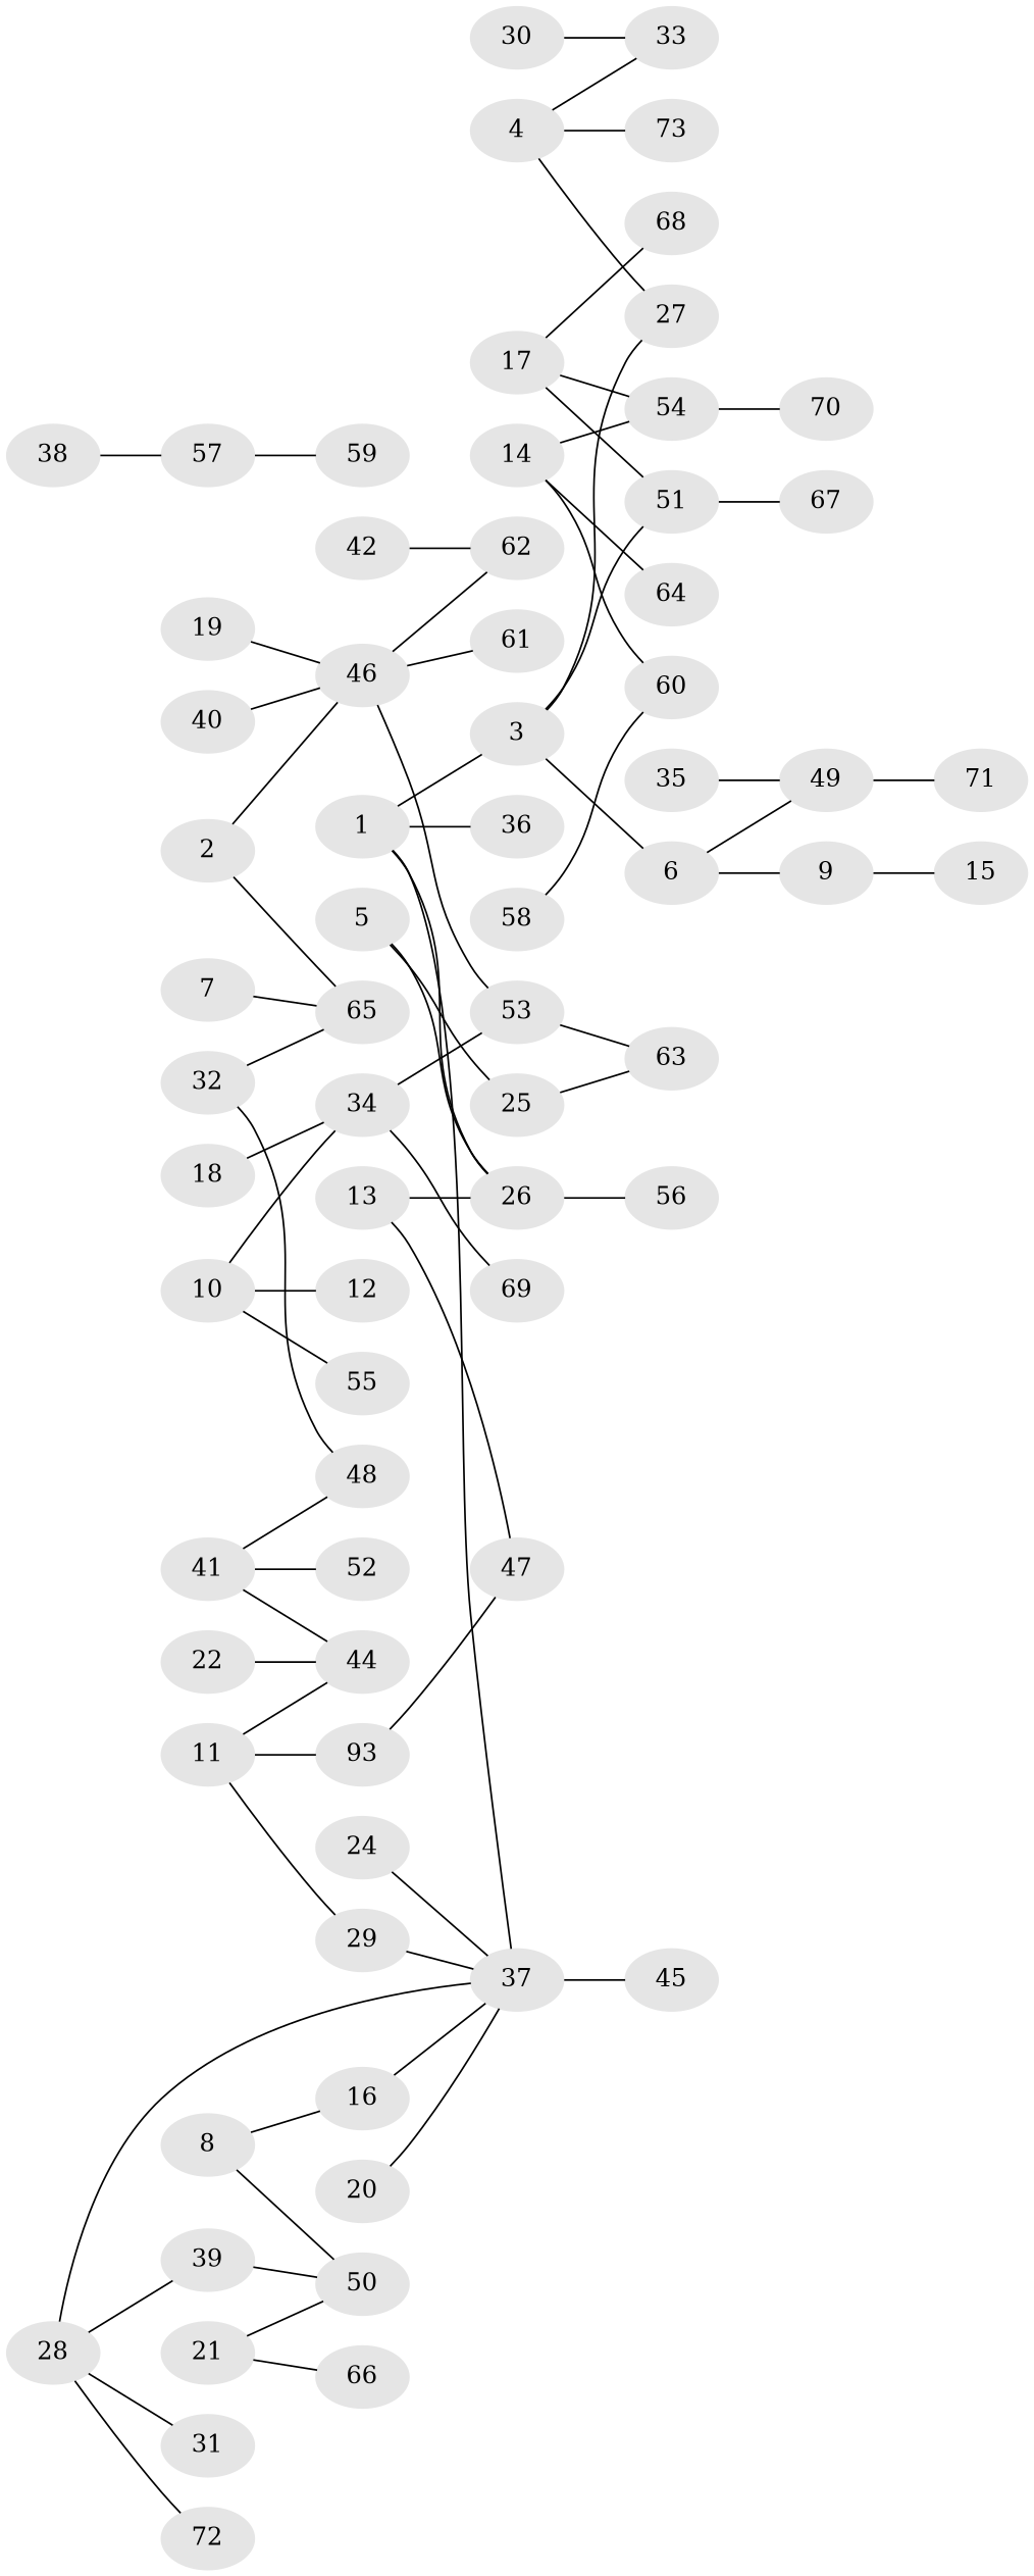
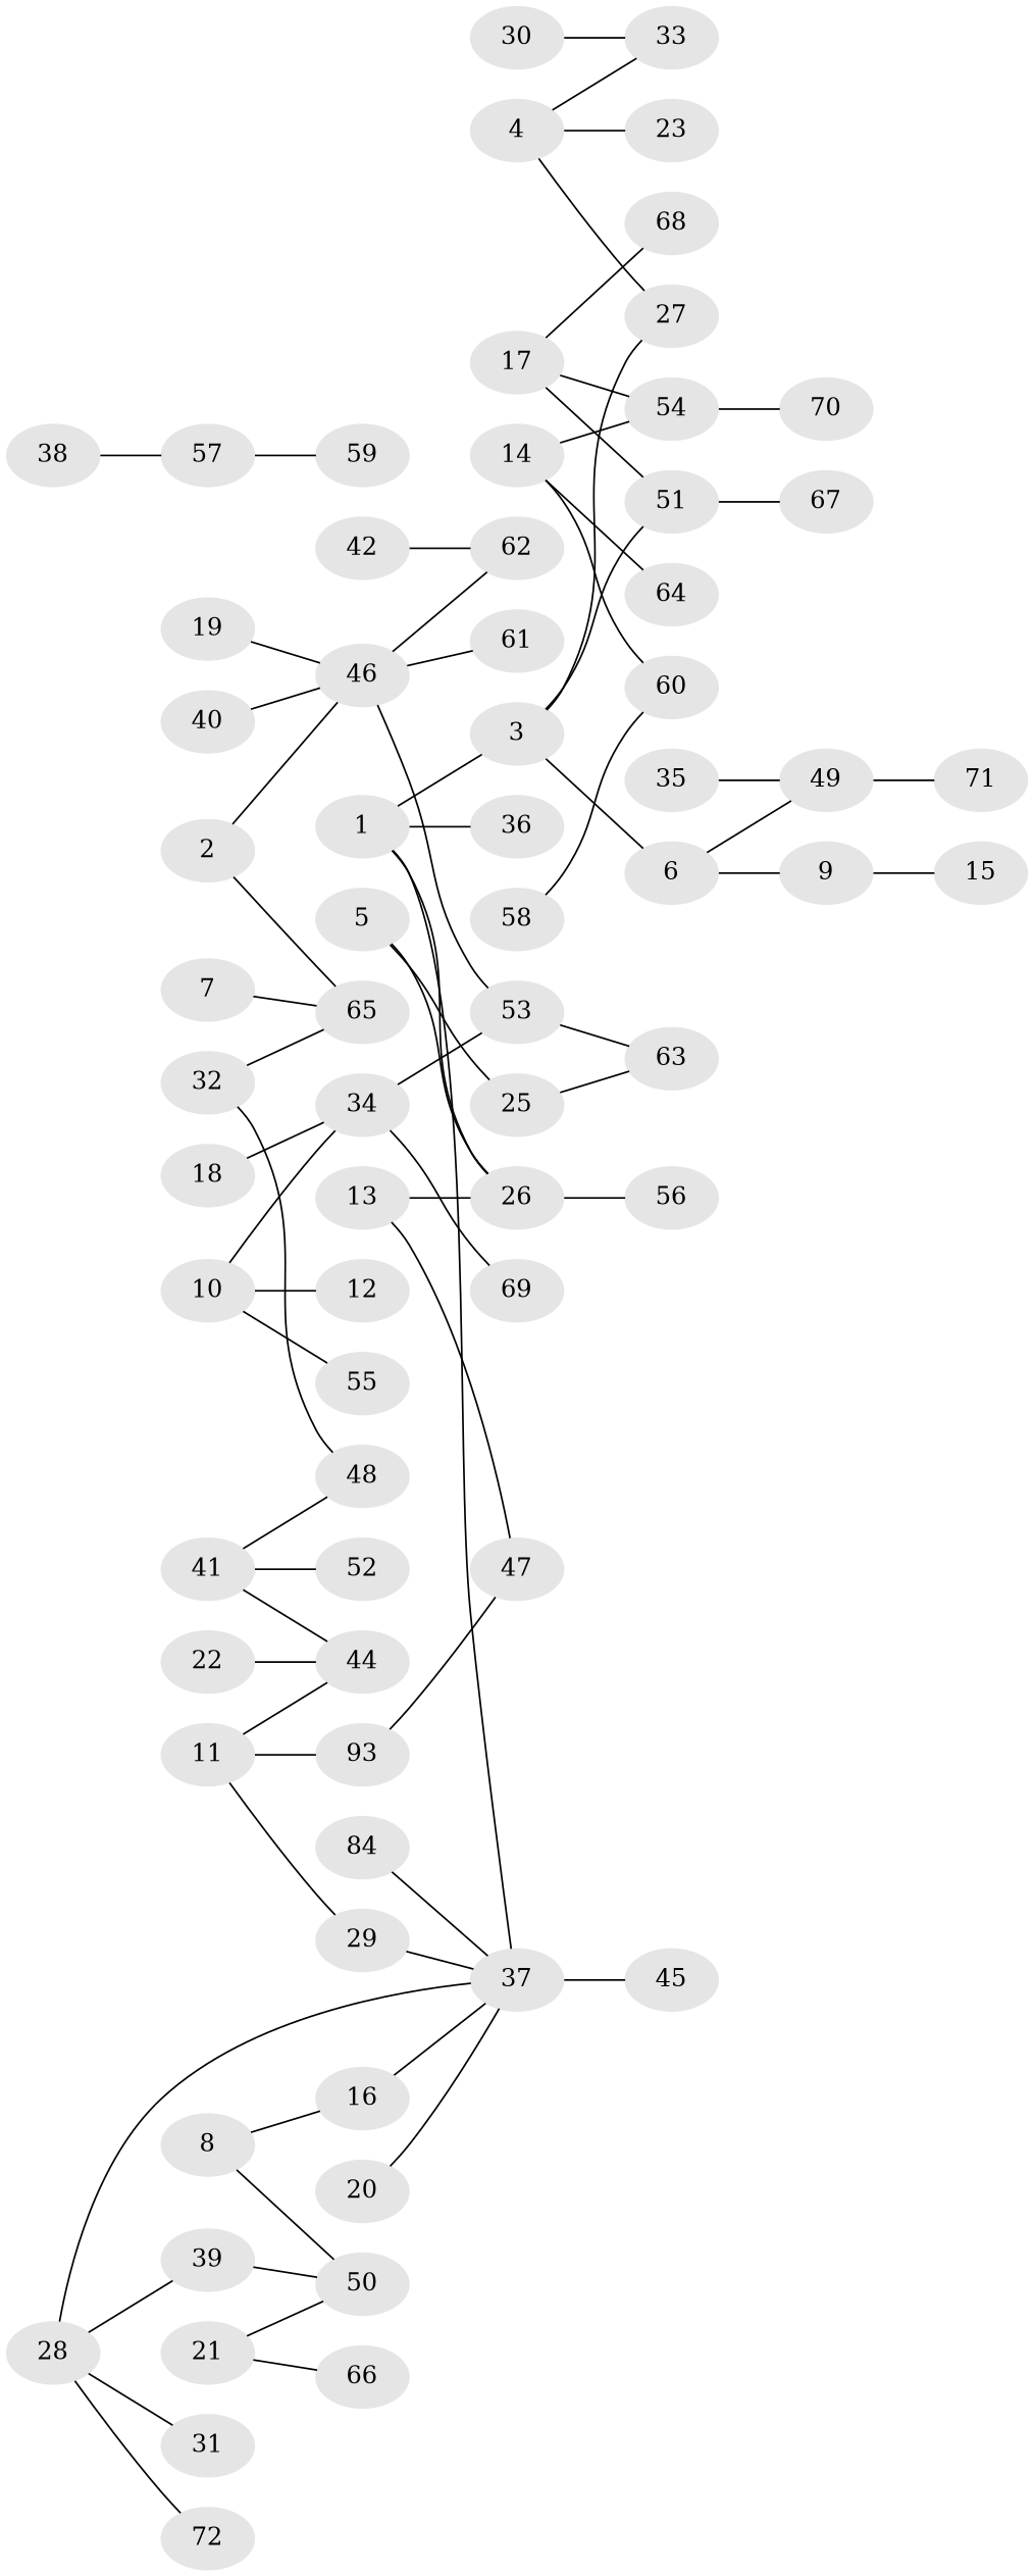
  graph {
    rankdir=LR
    node [color=gray90 style=filled]
    edge [weight=1.0]
    1
    3
    26
    36
    37
    6
    27
    51
    56
    45
    2
    46
    65
    53
    62
    61
    9
    49
    67
    4
-   23 [label=73]
+   23
    33
    5
    25
    63
    15
    71
    7
    8
    16
    50
    10
    12
    34
    55
    69
    11
    29
    n39 [label=93]
    44
    47
    39
    13
    14
    54
    60
    64
    70
    17
    68
    18
    19
    20
    21
    66
    22
-   24
+   24 [label=84]
    28
    31
    72
    30
    32
    48
    35
    38
    57
    59
    40
    41
    52
    42
    58
    1 -- 3
    1 -- 26
    1 -- 36
    1 -- 37
    3 -- 6
    3 -- 27
    3 -- 51
    26 -- 56
    37 -- 45
    6 -- 9
    6 -- 49
    51 -- 67
    2 -- 46
    2 -- 65
    46 -- 53
    46 -- 62
    46 -- 61
    53 -- 63
    9 -- 15
    49 -- 71
    4 -- 27
    4 -- 23
    4 -- 33
    5 -- 26
    5 -- 25
    25 -- 63
    7 -- 65
    8 -- 16
    8 -- 50
    16 -- 37
    10 -- 12
    10 -- 34
    10 -- 55
    34 -- 53
    34 -- 69
    11 -- 29
    11 -- n39
    11 -- 44
    29 -- 37
    n39 -- 47
    39 -- 50
    13 -- 26
    13 -- 47
    14 -- 54
    14 -- 60
    14 -- 64
    54 -- 70
    17 -- 51
    17 -- 54
    17 -- 68
    18 -- 34
    19 -- 46
    20 -- 37
    21 -- 50
    21 -- 66
    22 -- 44
    24 -- 37
    28 -- 37
    28 -- 39
    28 -- 31
    28 -- 72
    30 -- 33
    32 -- 65
    32 -- 48
    35 -- 49
    38 -- 57
    57 -- 59
    40 -- 46
    41 -- 44
    41 -- 48
    41 -- 52
    42 -- 62
    58 -- 60
  }
